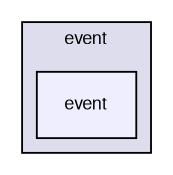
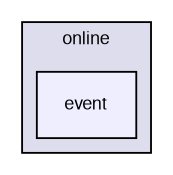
  digraph {
    compound=true
    n1 [fillcolor="#eeeeff" fontname=FreeSans fontsize=10 label=event pencolor=black shape=box style=filled]
    subgraph cluster_1 {
      bgcolor="#ddddee"
      fontname=FreeSans
      fontsize=10
-     label=event
+     label=online
      pencolor=black
      n1
    }
  }
